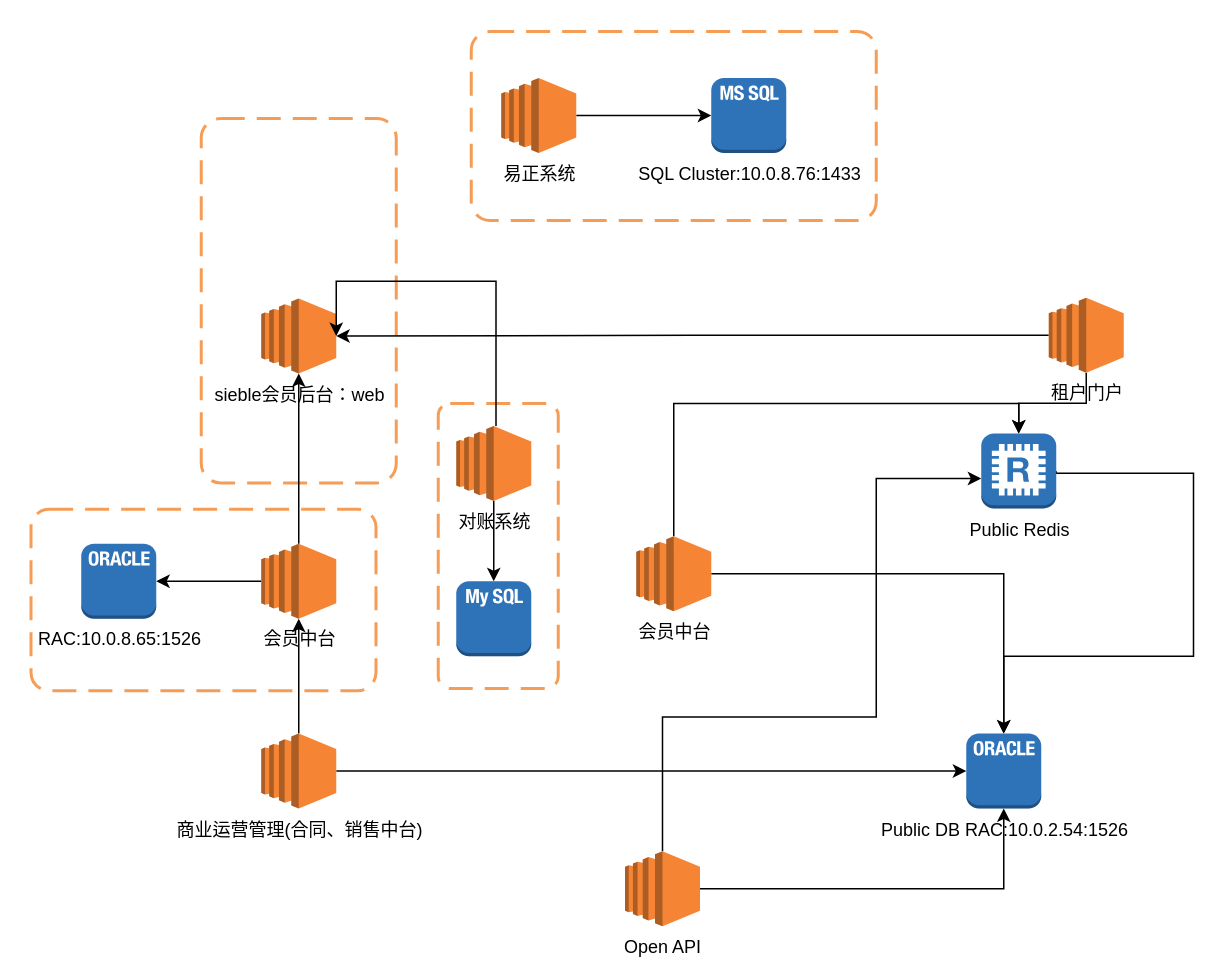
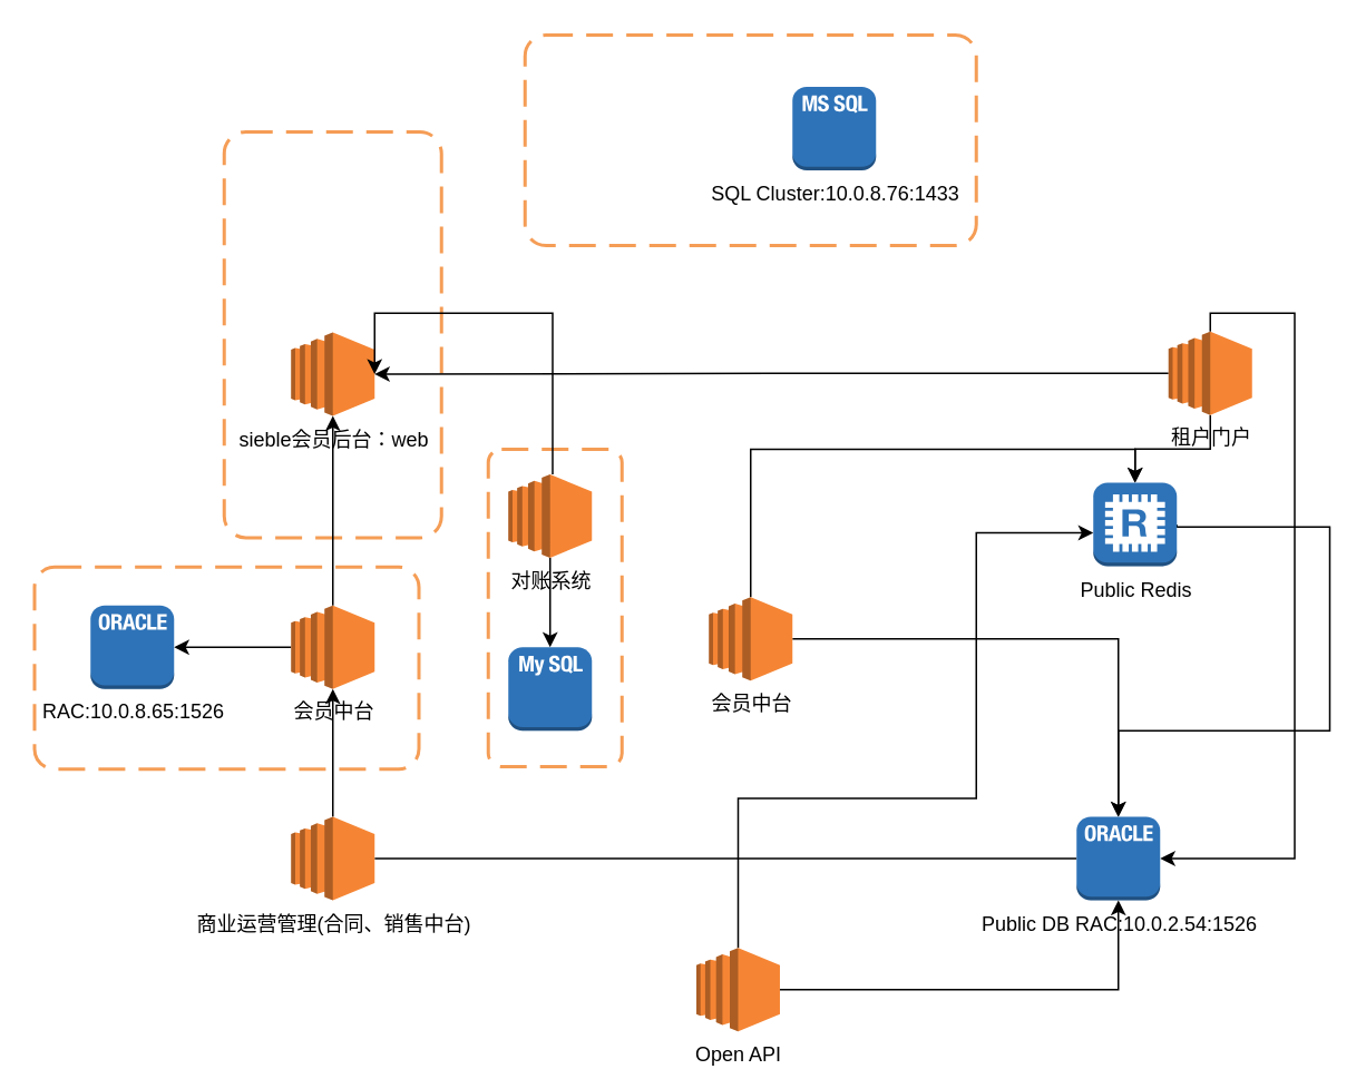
  <mxCell id="0" />
  <mxCell id="1" parent="0" />
  <mxCell id="2" value="" style="rounded=1;arcSize=10;dashed=1;strokeColor=#F59D56;fillColor=none;gradientColor=none;dashPattern=8 4;strokeWidth=2;" vertex="1" parent="1"><mxGeometry x="313.5" y="20.5" width="270" height="126" as="geometry" /></mxCell>
  <mxCell id="3" value="" style="rounded=1;arcSize=10;dashed=1;strokeColor=#F59D56;fillColor=none;gradientColor=none;dashPattern=8 4;strokeWidth=2;" vertex="1" parent="1"><mxGeometry x="291.5" y="268.5" width="80" height="190" as="geometry" /></mxCell>
  <mxCell id="4" value="" style="rounded=1;arcSize=10;dashed=1;strokeColor=#F59D56;fillColor=none;gradientColor=none;dashPattern=8 4;strokeWidth=2;" vertex="1" parent="1"><mxGeometry x="20" y="339" width="230" height="121" as="geometry" /></mxCell>
  <mxCell id="5" value="" style="rounded=1;arcSize=10;dashed=1;strokeColor=#F59D56;fillColor=none;gradientColor=none;dashPattern=8 4;strokeWidth=2;" vertex="1" parent="1"><mxGeometry x="133.5" y="78.5" width="130" height="243" as="geometry" /></mxCell>
  <mxCell id="6" value="sieble会员后台：web" style="outlineConnect=0;dashed=0;verticalLabelPosition=bottom;verticalAlign=top;align=center;html=1;shape=mxgraph.aws3.ec2;fillColor=#F58534;gradientColor=none;" vertex="1" parent="1"><mxGeometry x="173.5" y="198.5" width="50" height="50" as="geometry" /></mxCell>
  <mxCell id="7" value="" style="edgeStyle=orthogonalEdgeStyle;rounded=0;orthogonalLoop=1;jettySize=auto;html=1;entryX=0.5;entryY=0;entryDx=0;entryDy=0;entryPerimeter=0;" edge="1" parent="1" source="9" target="33"><mxGeometry relative="1" as="geometry"><mxPoint x="328.5" y="413.5" as="targetPoint" /></mxGeometry></mxCell>
  <mxCell id="8" value="" style="edgeStyle=orthogonalEdgeStyle;rounded=0;orthogonalLoop=1;jettySize=auto;html=1;entryX=1;entryY=0.5;entryDx=0;entryDy=0;entryPerimeter=0;" edge="1" parent="1" source="9" target="6"><mxGeometry relative="1" as="geometry"><mxPoint x="328.5" y="203.5" as="targetPoint" /><Array as="points"><mxPoint x="330" y="187" /><mxPoint x="224" y="187" /></Array></mxGeometry></mxCell>
  <mxCell id="9" value="对账系统" style="outlineConnect=0;dashed=0;verticalLabelPosition=bottom;verticalAlign=top;align=center;html=1;shape=mxgraph.aws3.ec2;fillColor=#F58534;gradientColor=none;" vertex="1" parent="1"><mxGeometry x="303.5" y="283.5" width="50" height="50" as="geometry" /></mxCell>
- <mxCell id="10" value="" style="edgeStyle=orthogonalEdgeStyle;rounded=0;orthogonalLoop=1;jettySize=auto;html=1;" edge="1" parent="1" source="11" target="32"><mxGeometry relative="1" as="geometry"><mxPoint x="463.5" y="83" as="targetPoint" /></mxGeometry></mxCell>
- <mxCell id="11" value="易正系统" style="outlineConnect=0;dashed=0;verticalLabelPosition=bottom;verticalAlign=top;align=center;html=1;shape=mxgraph.aws3.ec2;fillColor=#F58534;gradientColor=none;" vertex="1" parent="1"><mxGeometry x="333.5" y="51.5" width="50" height="50" as="geometry" /></mxCell>
  <mxCell id="12" value="" style="edgeStyle=orthogonalEdgeStyle;rounded=0;orthogonalLoop=1;jettySize=auto;html=1;" edge="1" parent="1" source="14" target="31"><mxGeometry relative="1" as="geometry" /></mxCell>
  <mxCell id="13" value="" style="edgeStyle=orthogonalEdgeStyle;rounded=0;orthogonalLoop=1;jettySize=auto;html=1;" edge="1" parent="1" source="14" target="6"><mxGeometry relative="1" as="geometry" /></mxCell>
  <mxCell id="14" value="会员中台" style="outlineConnect=0;dashed=0;verticalLabelPosition=bottom;verticalAlign=top;align=center;html=1;shape=mxgraph.aws3.ec2;fillColor=#F58534;gradientColor=none;" vertex="1" parent="1"><mxGeometry x="173.5" y="362" width="50" height="50" as="geometry" /></mxCell>
- <mxCell id="15" value="" style="edgeStyle=orthogonalEdgeStyle;rounded=0;orthogonalLoop=1;jettySize=auto;html=1;" edge="1" parent="1" source="17" target="30"><mxGeometry relative="1" as="geometry"><Array as="points"><mxPoint x="446" y="513" /><mxPoint x="446" y="513" /></Array></mxGeometry></mxCell>
+ <mxCell id="15" value="" style="edgeStyle=orthogonalEdgeStyle;rounded=0;orthogonalLoop=1;jettySize=auto;html=1;endArrow=none;" edge="1" parent="1" source="17" target="30"><mxGeometry relative="1" as="geometry"><Array as="points"><mxPoint x="446" y="513" /><mxPoint x="446" y="513" /></Array></mxGeometry></mxCell>
  <mxCell id="16" value="" style="edgeStyle=orthogonalEdgeStyle;rounded=0;orthogonalLoop=1;jettySize=auto;html=1;entryX=0.5;entryY=1;entryDx=0;entryDy=0;entryPerimeter=0;" edge="1" parent="1" source="17" target="14"><mxGeometry relative="1" as="geometry"><mxPoint x="108.971" y="520" as="targetPoint" /></mxGeometry></mxCell>
  <mxCell id="17" value="商业运营管理(合同、销售中台)" style="outlineConnect=0;dashed=0;verticalLabelPosition=bottom;verticalAlign=top;align=center;html=1;shape=mxgraph.aws3.ec2;fillColor=#F58534;gradientColor=none;" vertex="1" parent="1"><mxGeometry x="173.5" y="488.5" width="50" height="50" as="geometry" /></mxCell>
  <mxCell id="18" value="" style="edgeStyle=orthogonalEdgeStyle;rounded=0;orthogonalLoop=1;jettySize=auto;html=1;" edge="1" parent="1" source="20" target="29"><mxGeometry relative="1" as="geometry"><mxPoint x="653.5" y="425" as="targetPoint" /><Array as="points"><mxPoint x="583.5" y="477.5" /><mxPoint x="583.5" y="318.5" /></Array></mxGeometry></mxCell>
  <mxCell id="19" value="" style="edgeStyle=orthogonalEdgeStyle;rounded=0;orthogonalLoop=1;jettySize=auto;html=1;" edge="1" parent="1" source="20" target="30"><mxGeometry relative="1" as="geometry"><mxPoint x="450.5" y="582.5" as="targetPoint" /></mxGeometry></mxCell>
  <mxCell id="20" value="Open API" style="outlineConnect=0;dashed=0;verticalLabelPosition=bottom;verticalAlign=top;align=center;html=1;shape=mxgraph.aws3.ec2;fillColor=#F58534;gradientColor=none;" vertex="1" parent="1"><mxGeometry x="416" y="567" width="50" height="50" as="geometry" /></mxCell>
  <mxCell id="21" value="" style="edgeStyle=orthogonalEdgeStyle;rounded=0;orthogonalLoop=1;jettySize=auto;html=1;entryX=0.5;entryY=0;entryDx=0;entryDy=0;entryPerimeter=0;" edge="1" parent="1" source="24" target="29"><mxGeometry relative="1" as="geometry"><mxPoint x="558.5" y="454.5" as="targetPoint" /></mxGeometry></mxCell>
+ <mxCell id="22" value="" style="edgeStyle=orthogonalEdgeStyle;rounded=0;orthogonalLoop=1;jettySize=auto;html=1;entryX=1;entryY=0.5;entryDx=0;entryDy=0;entryPerimeter=0;" edge="1" parent="1" source="24" target="30"><mxGeometry relative="1" as="geometry"><mxPoint x="828.5" y="187" as="targetPoint" /><Array as="points"><mxPoint x="774" y="187" /><mxPoint x="774" y="514" /></Array></mxGeometry></mxCell>
  <mxCell id="23" value="" style="edgeStyle=orthogonalEdgeStyle;rounded=0;orthogonalLoop=1;jettySize=auto;html=1;entryX=1;entryY=0.5;entryDx=0;entryDy=0;entryPerimeter=0;" edge="1" parent="1" source="24" target="6"><mxGeometry relative="1" as="geometry"><mxPoint x="618.5" y="187" as="targetPoint" /></mxGeometry></mxCell>
  <mxCell id="24" value="租户门户" style="outlineConnect=0;dashed=0;verticalLabelPosition=bottom;verticalAlign=top;align=center;html=1;shape=mxgraph.aws3.ec2;fillColor=#F58534;gradientColor=none;" vertex="1" parent="1"><mxGeometry x="698.5" y="198" width="50" height="50" as="geometry" /></mxCell>
  <mxCell id="25" value="" style="edgeStyle=orthogonalEdgeStyle;rounded=0;orthogonalLoop=1;jettySize=auto;html=1;entryX=0.5;entryY=0;entryDx=0;entryDy=0;entryPerimeter=0;" edge="1" parent="1" source="27" target="30"><mxGeometry relative="1" as="geometry"><mxPoint x="703.5" y="507.5" as="targetPoint" /><Array as="points"><mxPoint x="668.5" y="382.5" /></Array></mxGeometry></mxCell>
  <mxCell id="26" value="" style="edgeStyle=orthogonalEdgeStyle;rounded=0;orthogonalLoop=1;jettySize=auto;html=1;entryX=0.5;entryY=0;entryDx=0;entryDy=0;entryPerimeter=0;" edge="1" parent="1" source="27" target="29"><mxGeometry relative="1" as="geometry"><mxPoint x="488.833" y="298.5" as="targetPoint" /><Array as="points"><mxPoint x="448.5" y="268.5" /><mxPoint x="678.5" y="268.5" /></Array></mxGeometry></mxCell>
  <mxCell id="27" value="会员中台" style="outlineConnect=0;dashed=0;verticalLabelPosition=bottom;verticalAlign=top;align=center;html=1;shape=mxgraph.aws3.ec2;fillColor=#F58534;gradientColor=none;" vertex="1" parent="1"><mxGeometry x="423.5" y="357" width="50" height="50" as="geometry" /></mxCell>
  <mxCell id="28" value="" style="edgeStyle=orthogonalEdgeStyle;rounded=0;orthogonalLoop=1;jettySize=auto;html=1;entryX=0.5;entryY=0;entryDx=0;entryDy=0;entryPerimeter=0;" edge="1" parent="1" target="30"><mxGeometry relative="1" as="geometry"><mxPoint x="703.5" y="313.667" as="sourcePoint" /><mxPoint x="694" y="513" as="targetPoint" /><Array as="points"><mxPoint x="704" y="315" /><mxPoint x="795" y="315" /><mxPoint x="795" y="437" /><mxPoint x="668" y="437" /></Array></mxGeometry></mxCell>
  <mxCell id="29" value="Public Redis" style="outlineConnect=0;dashed=0;verticalLabelPosition=bottom;verticalAlign=top;align=center;html=1;shape=mxgraph.aws3.redis;fillColor=#2E73B8;gradientColor=none;" vertex="1" parent="1"><mxGeometry x="653.5" y="288.5" width="50" height="50" as="geometry" /></mxCell>
  <mxCell id="30" value="Public DB RAC:10.0.2.54:1526" style="outlineConnect=0;dashed=0;verticalLabelPosition=bottom;verticalAlign=top;align=center;html=1;shape=mxgraph.aws3.oracle_db_instance_2;fillColor=#2E73B8;gradientColor=none;" vertex="1" parent="1"><mxGeometry x="643.5" y="488.5" width="50" height="50" as="geometry" /></mxCell>
  <mxCell id="31" value="RAC:10.0.8.65:1526" style="outlineConnect=0;dashed=0;verticalLabelPosition=bottom;verticalAlign=top;align=center;html=1;shape=mxgraph.aws3.oracle_db_instance_2;fillColor=#2E73B8;gradientColor=none;" vertex="1" parent="1"><mxGeometry x="53.5" y="362" width="50" height="50" as="geometry" /></mxCell>
  <mxCell id="32" value="SQL Cluster:10.0.8.76:1433" style="outlineConnect=0;dashed=0;verticalLabelPosition=bottom;verticalAlign=top;align=center;html=1;shape=mxgraph.aws3.ms_sql_instance_2;fillColor=#2E73B8;gradientColor=none;" vertex="1" parent="1"><mxGeometry x="473.5" y="51.5" width="50" height="50" as="geometry" /></mxCell>
  <mxCell id="33" value="" style="outlineConnect=0;dashed=0;verticalLabelPosition=bottom;verticalAlign=top;align=center;html=1;shape=mxgraph.aws3.mysql_db_instance_2;fillColor=#2E73B8;gradientColor=none;" vertex="1" parent="1"><mxGeometry x="303.5" y="387" width="50" height="50" as="geometry" /></mxCell>
